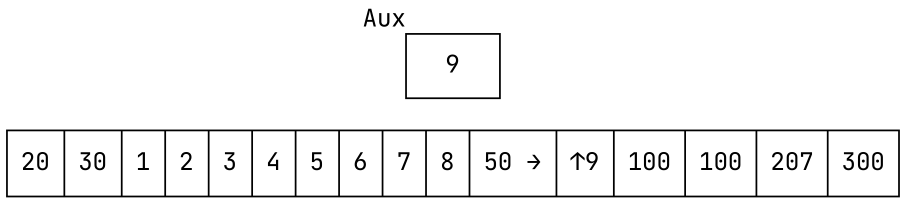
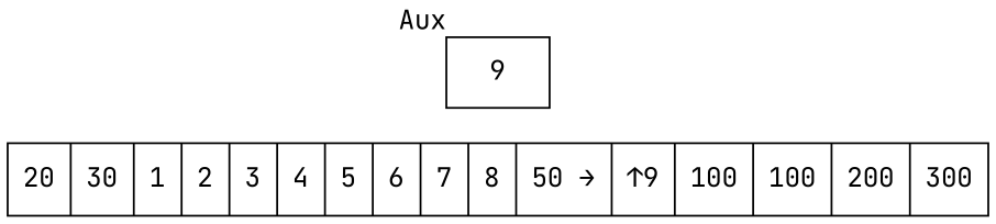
  digraph {
    rankdir=LR
    fontname="JetBrains Mono"
    node [shape=record fontname="JetBrains Mono"]
-   n1 [label="{ 20|30|1|2|3|4|5|6|7|8|50 → | ↑ 9|100|100|207|300}"]
+   n1 [label="{ 20|30|1|2|3|4|5|6|7|8|50 → | ↑ 9|100|100|200|300}"]
    n2 [label="{9}" xlabel=Aux]
  }
